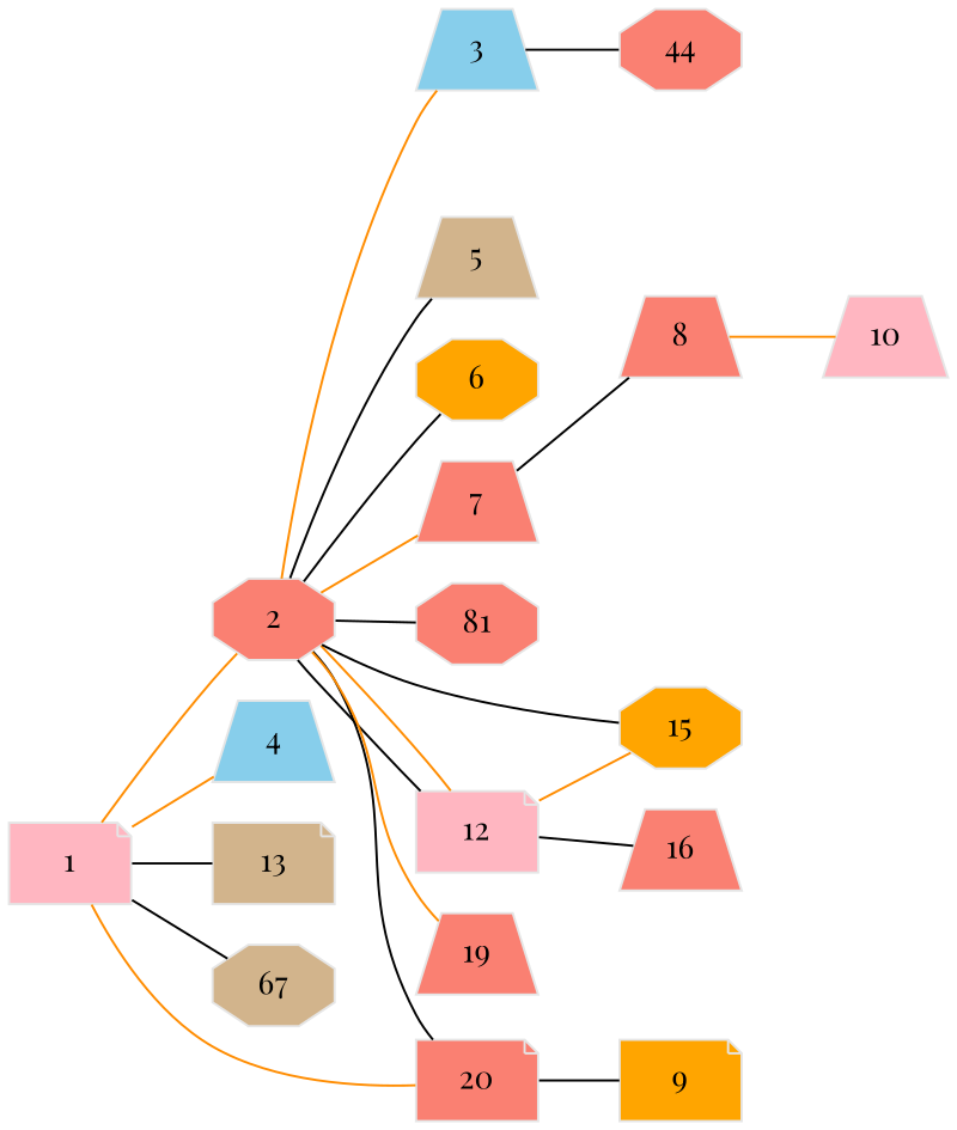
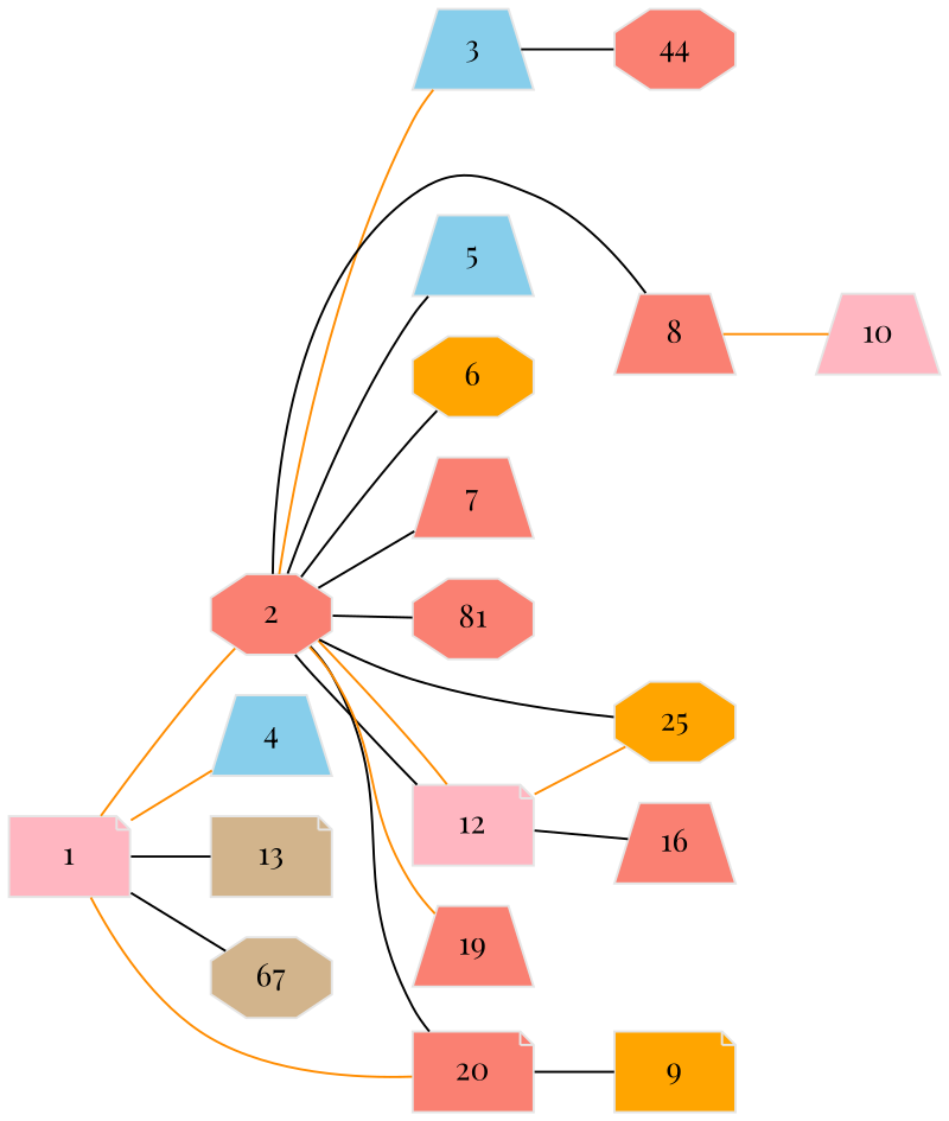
  graph {
    fontname="Playfair Display"
    rankdir=LR
    node [color=gray90 fillcolor=salmon fontname="Playfair Display" shape=trapezium style=filled]
    edge [color=black fontname="Playfair Display"]
    1 [fillcolor=lightpink shape=note]
    2 [shape=octagon]
    4 [fillcolor=skyblue]
    13 [fillcolor=tan shape=note]
    n5 [fillcolor=tan label=67 shape=octagon]
    20 [shape=note]
    3 [fillcolor=skyblue]
-   5 [fillcolor=tan]
+   5 [fillcolor=skyblue]
    6 [fillcolor=orange shape=octagon]
    7
    n11 [label=81 shape=octagon]
    12 [fillcolor=lightpink shape=note]
-   15 [fillcolor=orange shape=octagon]
+   15 [fillcolor=orange shape=octagon label=25]
    19
    9 [fillcolor=orange shape=note]
    n16 [label=44 shape=octagon]
    8
    16
    10 [fillcolor=lightpink]
    1 -- 2 [color=darkorange]
    1 -- 4 [color=darkorange]
    1 -- 13
    1 -- n5
    1 -- 20 [color=darkorange]
    2 -- 20
    2 -- 3 [color=darkorange]
    2 -- 5
    2 -- 6
-   2 -- 7 [color=darkorange]
+   2 -- 7
    2 -- n11
    2 -- 12
    2 -- 12 [color=darkorange]
    2 -- 15
    2 -- 19 [color=darkorange]
    20 -- 9
    3 -- n16
-   7 -- 8
+   2 -- 8
    12 -- 15 [color=darkorange]
    12 -- 16
    8 -- 10 [color=darkorange]
  }
